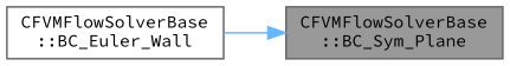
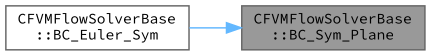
  digraph {
    rankdir=RL
    fontname="Source Code Pro"
    node [fontname="Source Code Pro" fontsize=10 shape=box style=filled]
    n1 [color=gray40 fillcolor=grey60 fontcolor=black height=0.2 label="CFVMFlowSolverBase\l::BC_Sym_Plane" width=0.4]
-   n2 [color=grey40 fillcolor=white height=0.2 label="CFVMFlowSolverBase\l::BC_Euler_Wall" width=0.4]
+   n2 [color=grey40 fillcolor=white height=0.2 label="CFVMFlowSolverBase\l::BC_Euler_Sym" width=0.4]
    n1 -> n2 [color=steelblue1 dir=back fontname="Source Code Pro" fontsize=10 labelfontname=Helvetica labelfontsize=10 style=solid]
  }
